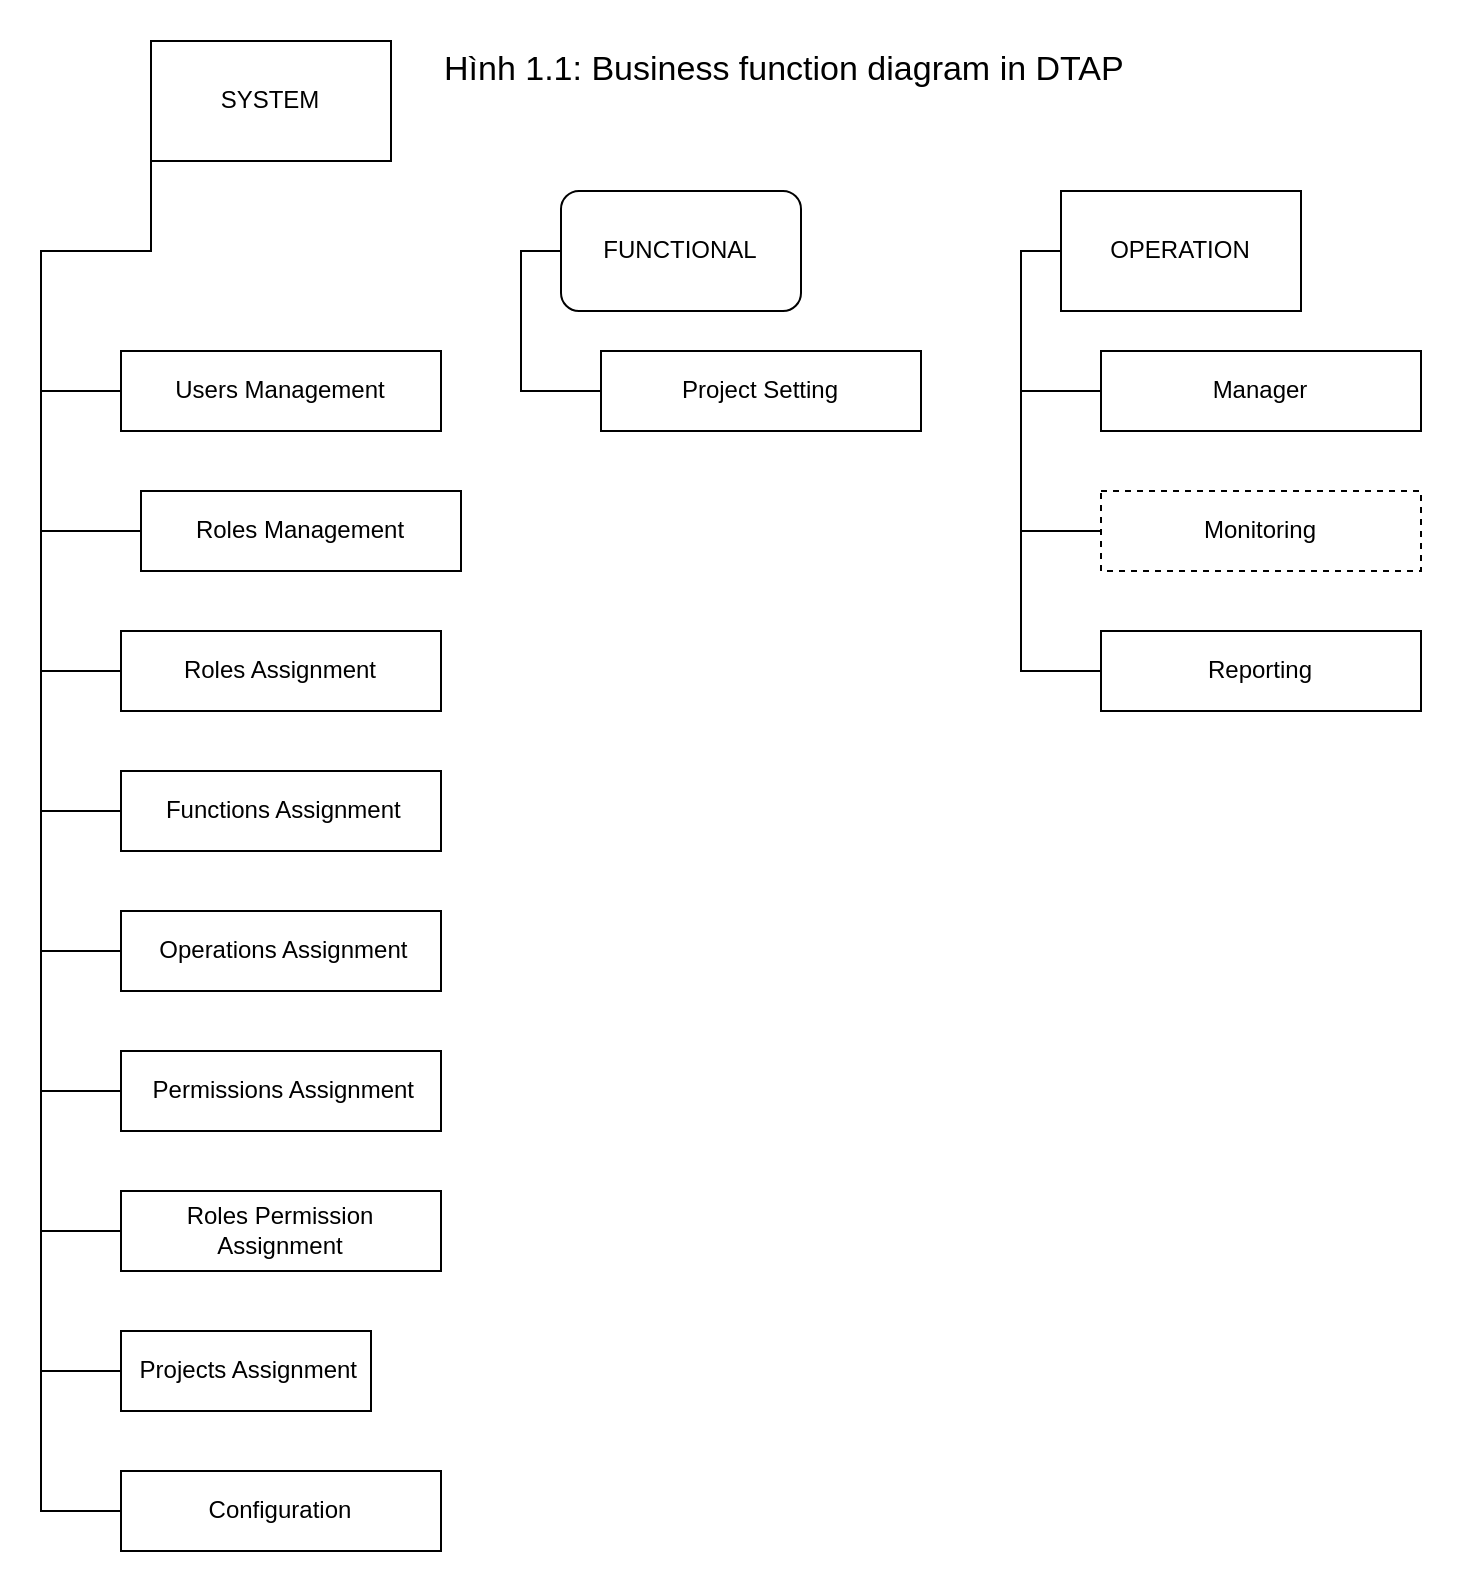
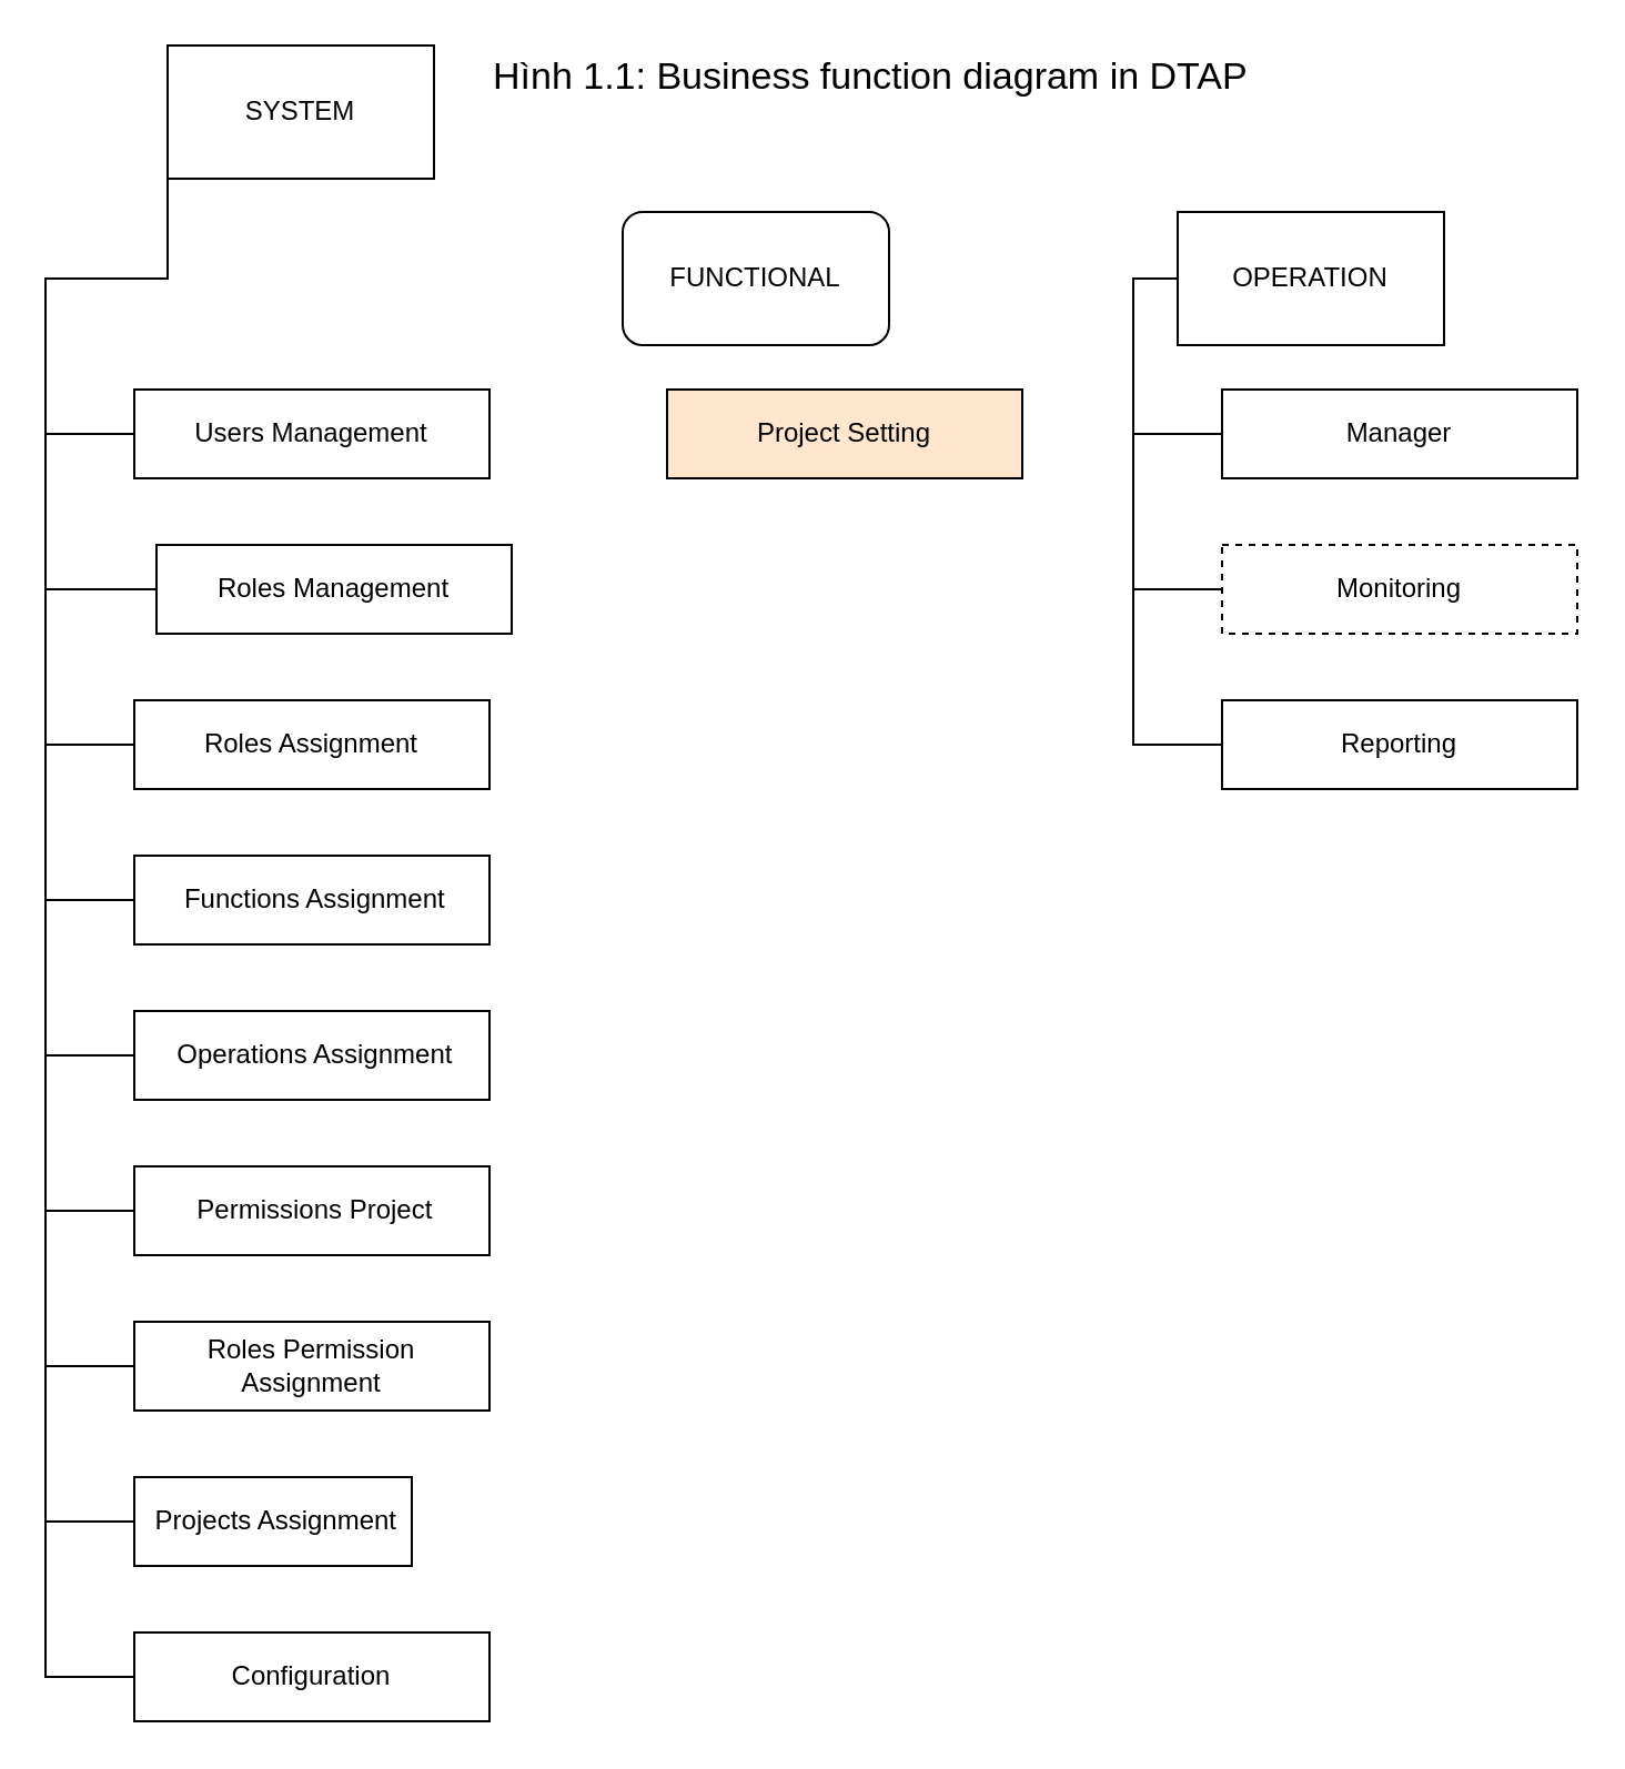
  <mxCell id="0" />
  <mxCell id="1" parent="0" />
  <mxCell id="2" value="SYSTEM" style="rounded=0;whiteSpace=wrap;html=1;" parent="1" vertex="1"><mxGeometry x="75" y="20" width="120" height="60" as="geometry" /></mxCell>
- <mxCell id="3" style="edgeStyle=orthogonalEdgeStyle;rounded=0;orthogonalLoop=1;jettySize=auto;html=1;entryX=0;entryY=0.5;entryDx=0;entryDy=0;startArrow=none;startFill=0;endArrow=none;endFill=0;" parent="1" source="4" target="10" edge="1"><mxGeometry relative="1" as="geometry"><Array as="points"><mxPoint x="260" y="125" /><mxPoint x="260" y="195" /></Array></mxGeometry></mxCell>
  <mxCell id="4" value="FUNCTIONAL" style="whiteSpace=wrap;html=1;rounded=1;" parent="1" vertex="1"><mxGeometry x="280" y="95" width="120" height="60" as="geometry" /></mxCell>
  <mxCell id="5" value="OPERATION" style="rounded=0;whiteSpace=wrap;html=1;" parent="1" vertex="1"><mxGeometry x="530" y="95" width="120" height="60" as="geometry" /></mxCell>
  <mxCell id="6" style="edgeStyle=orthogonalEdgeStyle;rounded=0;orthogonalLoop=1;jettySize=auto;html=1;entryX=0;entryY=0.5;entryDx=0;entryDy=0;endArrow=none;endFill=0;" parent="1" source="7" target="2" edge="1"><mxGeometry relative="1" as="geometry"><Array as="points"><mxPoint x="20" y="195" /><mxPoint x="20" y="125" /></Array></mxGeometry></mxCell>
  <mxCell id="7" value="Users Management" style="rounded=0;whiteSpace=wrap;html=1;" parent="1" vertex="1"><mxGeometry x="60" y="175" width="160" height="40" as="geometry" /></mxCell>
  <mxCell id="8" style="edgeStyle=orthogonalEdgeStyle;rounded=0;orthogonalLoop=1;jettySize=auto;html=1;entryX=0;entryY=0.5;entryDx=0;entryDy=0;endArrow=none;endFill=0;" parent="1" source="9" target="2" edge="1"><mxGeometry relative="1" as="geometry"><Array as="points"><mxPoint x="20" y="265" /><mxPoint x="20" y="125" /></Array></mxGeometry></mxCell>
  <mxCell id="9" value="Roles Management" style="rounded=0;whiteSpace=wrap;html=1;" parent="1" vertex="1"><mxGeometry x="70" y="245" width="160" height="40" as="geometry" /></mxCell>
- <mxCell id="10" value="Project Setting" style="rounded=0;whiteSpace=wrap;html=1;" parent="1" vertex="1"><mxGeometry x="300" y="175" width="160" height="40" as="geometry" /></mxCell>
+ <mxCell id="10" value="Project Setting" style="rounded=0;whiteSpace=wrap;html=1;fillColor=#ffe6cc;" parent="1" vertex="1"><mxGeometry x="300" y="175" width="160" height="40" as="geometry" /></mxCell>
  <mxCell id="11" style="edgeStyle=orthogonalEdgeStyle;rounded=0;orthogonalLoop=1;jettySize=auto;html=1;entryX=0;entryY=0.5;entryDx=0;entryDy=0;endArrow=none;endFill=0;" parent="1" source="12" target="5" edge="1"><mxGeometry relative="1" as="geometry"><Array as="points"><mxPoint x="630" y="195" /><mxPoint x="510" y="195" /><mxPoint x="510" y="125" /></Array></mxGeometry></mxCell>
  <mxCell id="12" value="Manager" style="rounded=0;whiteSpace=wrap;html=1;" parent="1" vertex="1"><mxGeometry x="550" y="175" width="160" height="40" as="geometry" /></mxCell>
  <mxCell id="13" style="edgeStyle=orthogonalEdgeStyle;rounded=0;orthogonalLoop=1;jettySize=auto;html=1;entryX=0;entryY=0.5;entryDx=0;entryDy=0;endArrow=none;endFill=0;" parent="1" source="14" target="5" edge="1"><mxGeometry relative="1" as="geometry"><Array as="points"><mxPoint x="630" y="265" /><mxPoint x="510" y="265" /><mxPoint x="510" y="125" /></Array></mxGeometry></mxCell>
  <mxCell id="14" value="Monitoring" style="rounded=0;whiteSpace=wrap;html=1;dashed=1;" parent="1" vertex="1"><mxGeometry x="550" y="245" width="160" height="40" as="geometry" /></mxCell>
  <mxCell id="15" style="edgeStyle=orthogonalEdgeStyle;rounded=0;orthogonalLoop=1;jettySize=auto;html=1;entryX=0;entryY=0.5;entryDx=0;entryDy=0;endArrow=none;endFill=0;" parent="1" source="16" target="5" edge="1"><mxGeometry relative="1" as="geometry"><Array as="points"><mxPoint x="630" y="335" /><mxPoint x="510" y="335" /><mxPoint x="510" y="125" /></Array></mxGeometry></mxCell>
  <mxCell id="16" value="Reporting" style="rounded=0;whiteSpace=wrap;html=1;" parent="1" vertex="1"><mxGeometry x="550" y="315" width="160" height="40" as="geometry" /></mxCell>
  <mxCell id="17" value="&lt;font style=&quot;font-size: 17px&quot;&gt;&lt;span&gt;Hình 1.1: Business function diagram in DTAP&lt;/span&gt;&lt;/font&gt;" style="text;html=1;align=left;verticalAlign=middle;resizable=0;points=[];autosize=1;fontStyle=0" parent="1" vertex="1"><mxGeometry x="220" y="25" width="360" height="20" as="geometry" /></mxCell>
  <mxCell id="18" style="edgeStyle=orthogonalEdgeStyle;rounded=0;orthogonalLoop=1;jettySize=auto;html=1;entryX=0;entryY=0.5;entryDx=0;entryDy=0;startArrow=none;startFill=0;endArrow=none;endFill=0;exitX=0;exitY=0.5;exitDx=0;exitDy=0;" parent="1" source="21" target="2" edge="1"><mxGeometry relative="1" as="geometry"><Array as="points"><mxPoint x="20" y="405" /><mxPoint x="20" y="125" /></Array></mxGeometry></mxCell>
  <mxCell id="19" style="edgeStyle=orthogonalEdgeStyle;rounded=0;orthogonalLoop=1;jettySize=auto;html=1;entryX=0;entryY=0.5;entryDx=0;entryDy=0;startArrow=none;startFill=0;endArrow=none;endFill=0;" parent="1" source="20" target="2" edge="1"><mxGeometry relative="1" as="geometry"><Array as="points"><mxPoint x="20" y="335" /><mxPoint x="20" y="125" /></Array></mxGeometry></mxCell>
  <mxCell id="20" value="Roles Assignment" style="rounded=0;whiteSpace=wrap;html=1;" parent="1" vertex="1"><mxGeometry x="60" y="315" width="160" height="40" as="geometry" /></mxCell>
  <mxCell id="21" value="&amp;nbsp;Functions Assignment" style="rounded=0;whiteSpace=wrap;html=1;" parent="1" vertex="1"><mxGeometry x="60" y="385" width="160" height="40" as="geometry" /></mxCell>
  <mxCell id="22" style="edgeStyle=orthogonalEdgeStyle;rounded=0;orthogonalLoop=1;jettySize=auto;html=1;entryX=0;entryY=0.5;entryDx=0;entryDy=0;startArrow=none;startFill=0;endArrow=none;endFill=0;" parent="1" source="23" target="2" edge="1"><mxGeometry relative="1" as="geometry"><Array as="points"><mxPoint x="20" y="475" /><mxPoint x="20" y="125" /></Array></mxGeometry></mxCell>
  <mxCell id="23" value="&amp;nbsp;Operations Assignment" style="rounded=0;whiteSpace=wrap;html=1;" parent="1" vertex="1"><mxGeometry x="60" y="455" width="160" height="40" as="geometry" /></mxCell>
  <mxCell id="24" style="edgeStyle=orthogonalEdgeStyle;rounded=0;orthogonalLoop=1;jettySize=auto;html=1;entryX=0;entryY=0.5;entryDx=0;entryDy=0;startArrow=none;startFill=0;endArrow=none;endFill=0;" parent="1" source="25" target="2" edge="1"><mxGeometry relative="1" as="geometry"><Array as="points"><mxPoint x="20" y="545" /><mxPoint x="20" y="125" /></Array></mxGeometry></mxCell>
- <mxCell id="25" value="&amp;nbsp;Permissions Assignment" style="rounded=0;whiteSpace=wrap;html=1;" parent="1" vertex="1"><mxGeometry x="60" y="525" width="160" height="40" as="geometry" /></mxCell>
+ <mxCell id="25" value="&amp;nbsp;Permissions Project" style="rounded=0;whiteSpace=wrap;html=1;" parent="1" vertex="1"><mxGeometry x="60" y="525" width="160" height="40" as="geometry" /></mxCell>
  <mxCell id="26" style="edgeStyle=orthogonalEdgeStyle;rounded=0;orthogonalLoop=1;jettySize=auto;html=1;entryX=0;entryY=0.5;entryDx=0;entryDy=0;startArrow=none;startFill=0;endArrow=none;endFill=0;" parent="1" source="27" target="2" edge="1"><mxGeometry relative="1" as="geometry"><Array as="points"><mxPoint x="20" y="615" /><mxPoint x="20" y="125" /></Array></mxGeometry></mxCell>
  <mxCell id="27" value="Roles Permission Assignment" style="rounded=0;whiteSpace=wrap;html=1;" parent="1" vertex="1"><mxGeometry x="60" y="595" width="160" height="40" as="geometry" /></mxCell>
  <mxCell id="28" style="edgeStyle=orthogonalEdgeStyle;rounded=0;orthogonalLoop=1;jettySize=auto;html=1;entryX=0;entryY=0.5;entryDx=0;entryDy=0;startArrow=none;startFill=0;endArrow=none;endFill=0;" parent="1" source="29" target="2" edge="1"><mxGeometry relative="1" as="geometry"><Array as="points"><mxPoint x="20" y="685" /><mxPoint x="20" y="125" /></Array></mxGeometry></mxCell>
  <mxCell id="29" value="&amp;nbsp;Projects Assignment" style="rounded=0;whiteSpace=wrap;html=1;" parent="1" vertex="1"><mxGeometry x="60" y="665" width="125" height="40" as="geometry" /></mxCell>
  <mxCell id="30" style="edgeStyle=orthogonalEdgeStyle;rounded=0;orthogonalLoop=1;jettySize=auto;html=1;entryX=0;entryY=0.5;entryDx=0;entryDy=0;startArrow=none;startFill=0;endArrow=none;endFill=0;" parent="1" source="31" target="2" edge="1"><mxGeometry relative="1" as="geometry"><Array as="points"><mxPoint x="20" y="755" /><mxPoint x="20" y="125" /></Array></mxGeometry></mxCell>
  <mxCell id="31" value="Configuration" style="rounded=0;whiteSpace=wrap;html=1;" parent="1" vertex="1"><mxGeometry x="60" y="735" width="160" height="40" as="geometry" /></mxCell>
